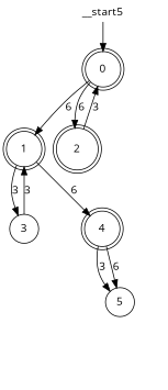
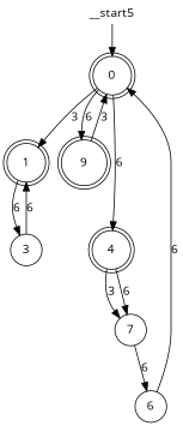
  digraph {
    fontname="Open Sans"
    node [fontname="Open Sans" shape=doublecircle]
    edge [fontname="Open Sans"]
    n1 [label=0]
    n2 [label=1]
-   n3 [label=2]
+   n3 [label=9]
    n4 [label=3 shape=circle]
    n5 [label=4]
-   n6 [label=5 shape=circle]
+   n6 [label=7 shape=circle]
+   n7 [label=6 shape=circle]
    n8 [height=0 label=__start5 shape=none width=0]
-   n1 -> n2 [label=6]
+   n1 -> n2 [label=3]
    n1 -> n3 [label=6]
-   n2 -> n4 [label=3]
-   n2 -> n5 [label=6]
+   n2 -> n4 [label=6]
+   n1 -> n5 [label=6]
    n3 -> n1 [label=3]
-   n4 -> n2 [label=3]
+   n4 -> n2 [label=6]
    n5 -> n6 [label=3]
    n5 -> n6 [label=6]
+   n6 -> n7 [label=6]
+   n7 -> n1 [label=6]
    n8 -> n1
  }
